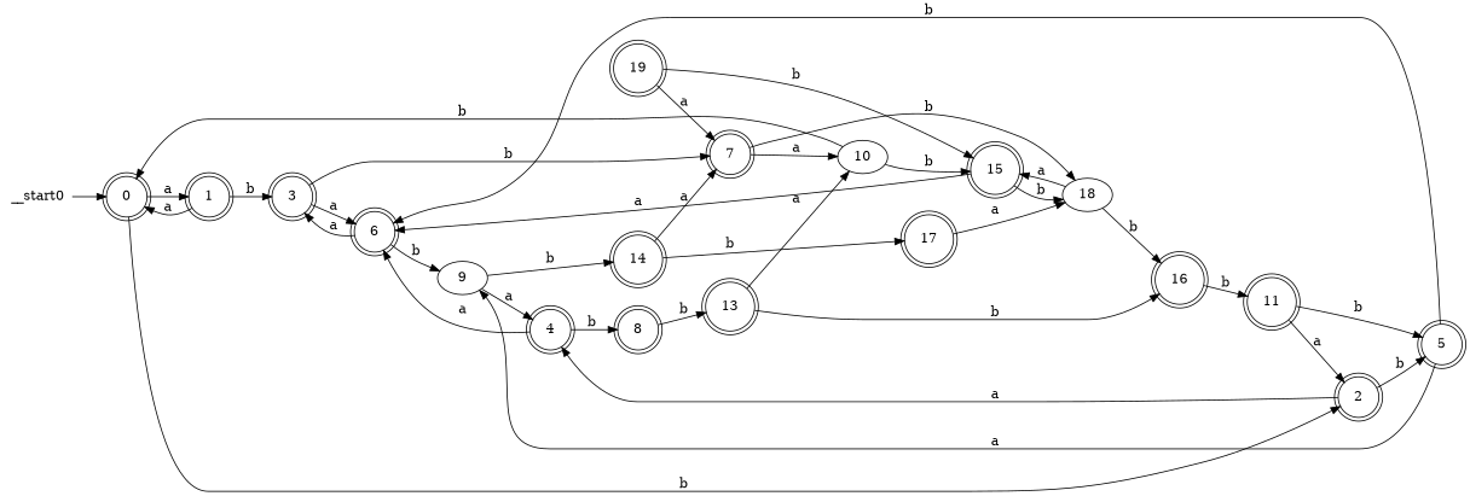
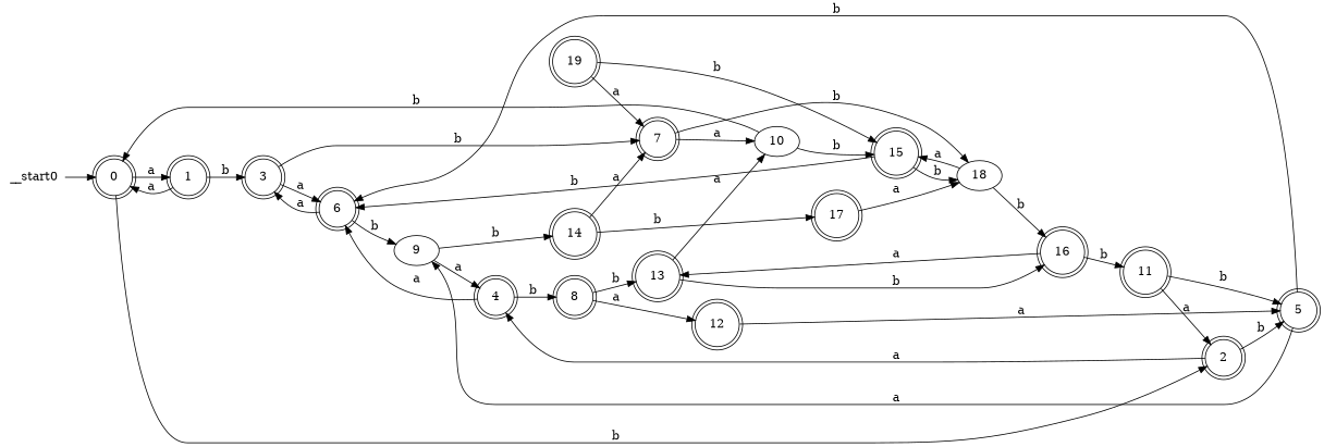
  digraph {
    rankdir=LR
    node [shape=doublecircle]
    __start0 [shape=none]
    0
    1
    2
    3
    4
    5
    6
    7
    8
    9 [shape=""]
    10 [shape=""]
    18 [shape=""]
+   12
    13
    14
    15
    11
    16
    17
    19
    __start0 -> 0
    0 -> 1 [label=a]
    0 -> 2 [label=b]
    1 -> 0 [label=a]
    1 -> 3 [label=b]
    2 -> 4 [label=a]
    2 -> 5 [label=b]
    3 -> 6 [label=a]
    3 -> 7 [label=b]
    4 -> 6 [label=a]
    4 -> 8 [label=b]
    5 -> 6 [label=b]
    5 -> 9 [label=a]
    6 -> 3 [label=a]
    6 -> 9 [label=b]
    7 -> 10 [label=a]
    7 -> 18 [label=b]
+   8 -> 12 [label=a]
    8 -> 13 [label=b]
    9 -> 4 [label=a]
    9 -> 14 [label=b]
    10 -> 0 [label=b]
    10 -> 15 [label=b]
    18 -> 15 [label=a]
    18 -> 16 [label=b]
+   12 -> 5 [label=a]
    13 -> 10 [label=a]
    13 -> 16 [label=b]
    14 -> 7 [label=a]
    14 -> 17 [label=b]
-   15 -> 6 [label=a]
+   15 -> 6 [label=b]
    15 -> 18 [label=b]
    11 -> 2 [label=a]
    11 -> 5 [label=b]
+   16 -> 13 [label=a]
    16 -> 11 [label=b]
    17 -> 18 [label=a]
    19 -> 7 [label=a]
    19 -> 15 [label=b]
  }
